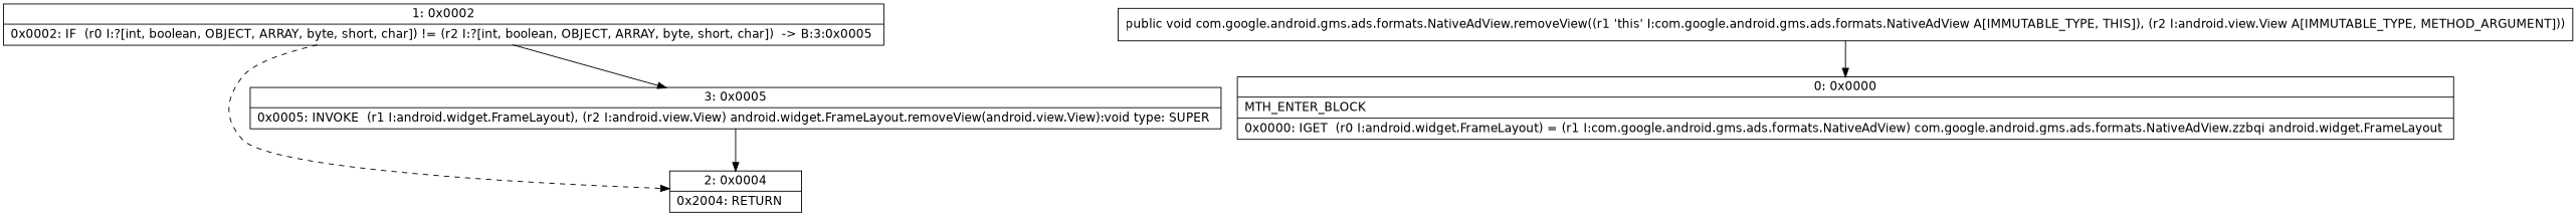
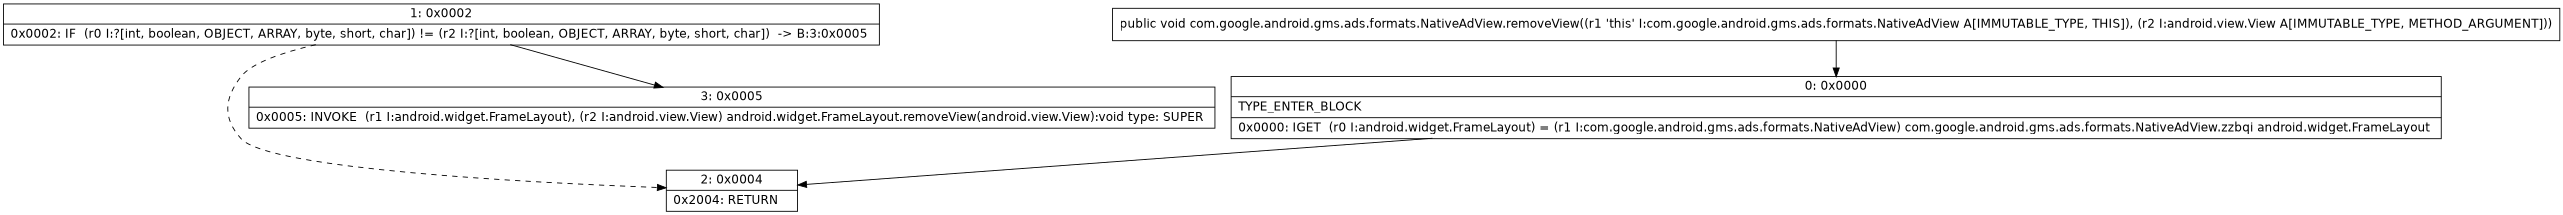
  digraph {
    fontname="DejaVu Sans"
    node [fontname="DejaVu Sans" shape=record]
    edge [fontname="DejaVu Sans"]
-   n1 [label="{0\:\ 0x0000|MTH_ENTER_BLOCK\l|0x0000: IGET  (r0 I:android.widget.FrameLayout) = (r1 I:com.google.android.gms.ads.formats.NativeAdView) com.google.android.gms.ads.formats.NativeAdView.zzbqi android.widget.FrameLayout \l}"]
+   n1 [label="{0\:\ 0x0000|TYPE_ENTER_BLOCK\l|0x0000: IGET  (r0 I:android.widget.FrameLayout) = (r1 I:com.google.android.gms.ads.formats.NativeAdView) com.google.android.gms.ads.formats.NativeAdView.zzbqi android.widget.FrameLayout \l}"]
    n2 [label="{1\:\ 0x0002|0x0002: IF  (r0 I:?[int, boolean, OBJECT, ARRAY, byte, short, char]) != (r2 I:?[int, boolean, OBJECT, ARRAY, byte, short, char])  \-\> B:3:0x0005 \l}"]
    n3 [label="{2\:\ 0x0004|0x2004: RETURN   \l}"]
    n4 [label="{3\:\ 0x0005|0x0005: INVOKE  (r1 I:android.widget.FrameLayout), (r2 I:android.view.View) android.widget.FrameLayout.removeView(android.view.View):void type: SUPER \l}"]
    n5 [label="{public void com.google.android.gms.ads.formats.NativeAdView.removeView((r1 'this' I:com.google.android.gms.ads.formats.NativeAdView A[IMMUTABLE_TYPE, THIS]), (r2 I:android.view.View A[IMMUTABLE_TYPE, METHOD_ARGUMENT])) }"]
    n2 -> n3 [style=dashed]
    n2 -> n4
-   n4 -> n3
+   n1 -> n3
    n5 -> n1
  }
